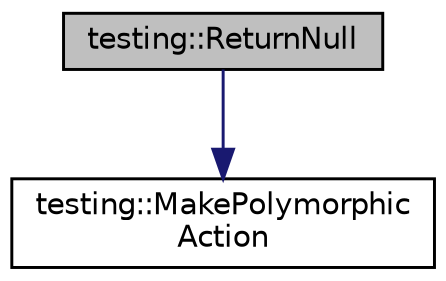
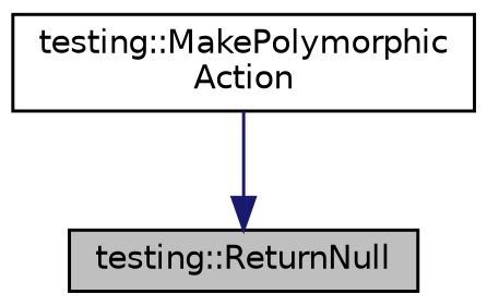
  digraph {
    rankdir=TB
    node [color=black fontname=Helvetica fontsize=10 shape=record style=filled]
    n1 [fillcolor=grey75 fontcolor=black height=0.2 label="testing::ReturnNull" width=0.4]
    n2 [fillcolor=white height=0.2 label="testing::MakePolymorphic\lAction" width=0.4]
-   n1 -> n2 [color=midnightblue fontname=Helvetica fontsize=10 labelfontname=Helvetica labelfontsize=10 style=solid]
+   n2 -> n1 [color=midnightblue fontname=Helvetica fontsize=10 labelfontname=Helvetica labelfontsize=10 style=solid]
  }
